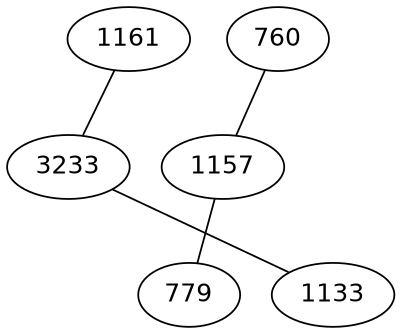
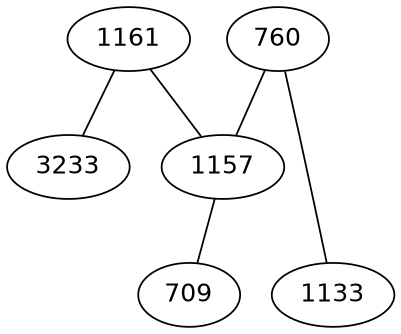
  graph {
    fontname="DejaVu Sans"
    node [fontname="DejaVu Sans"]
    edge [fontname="DejaVu Sans"]
    760
    1133
    1157
    n4 [label=3233]
    1161
-   779
-   n4 -- 1133
+   779 [label=709]
+   760 -- 1133
    760 -- 1157
    1157 -- 779
+   1161 -- 1157
    1161 -- n4
  }
